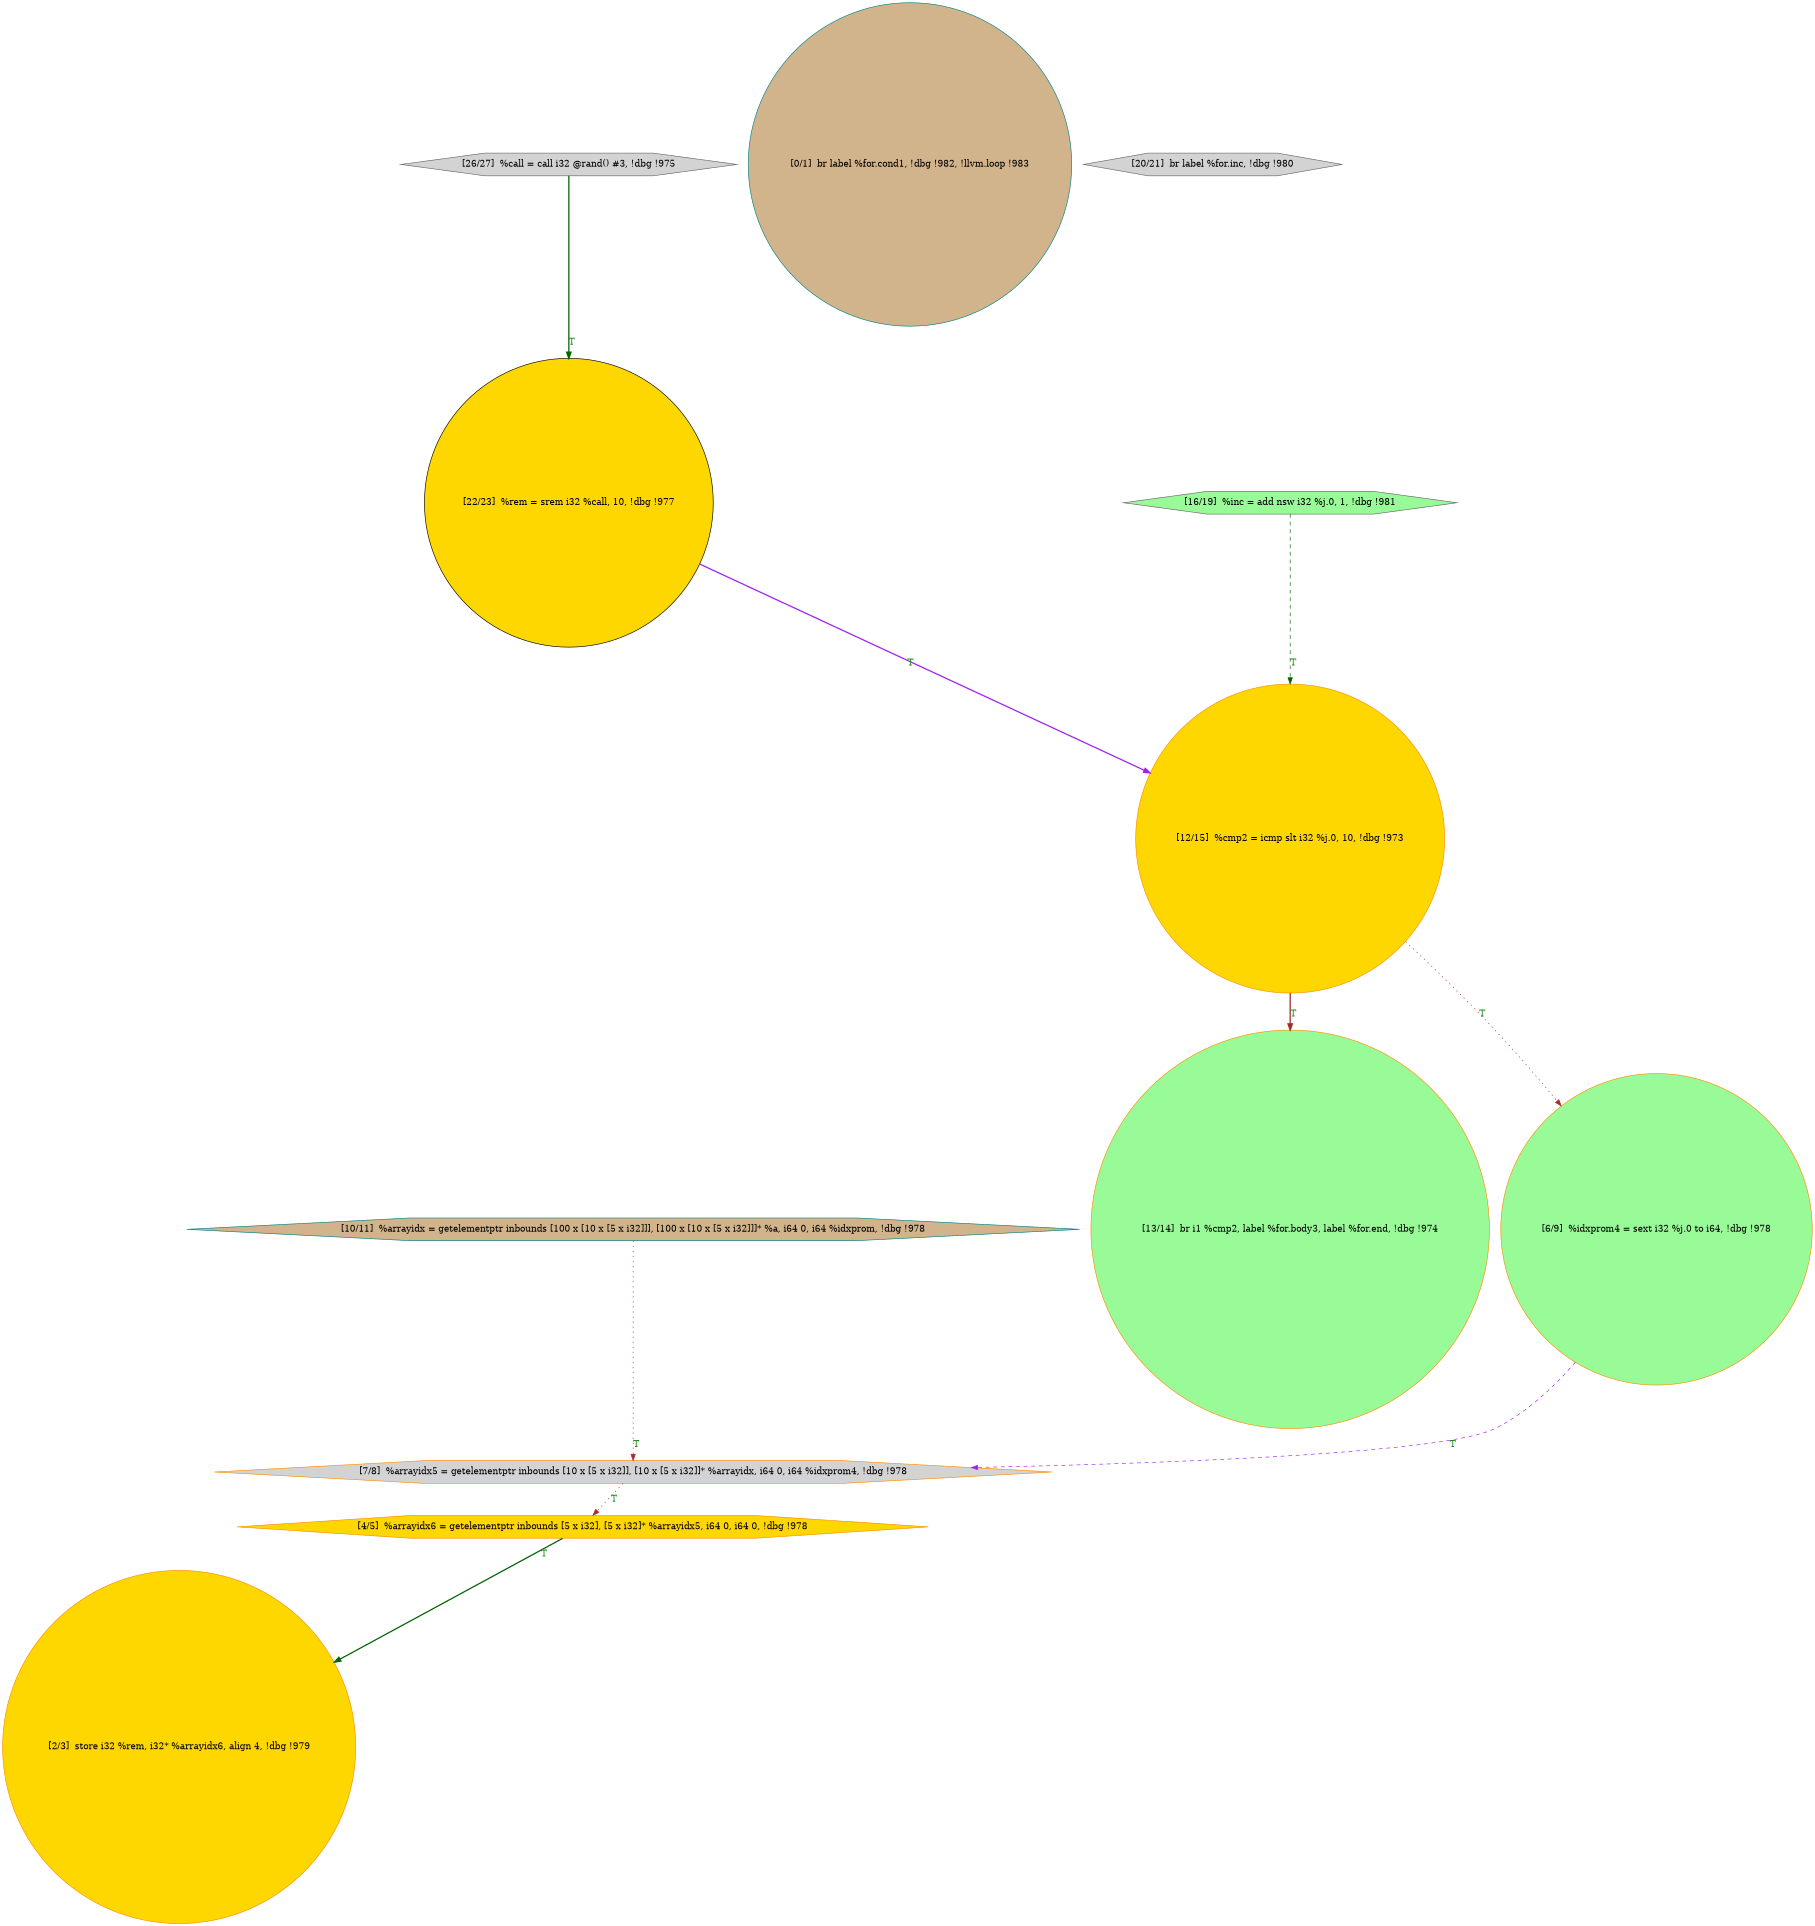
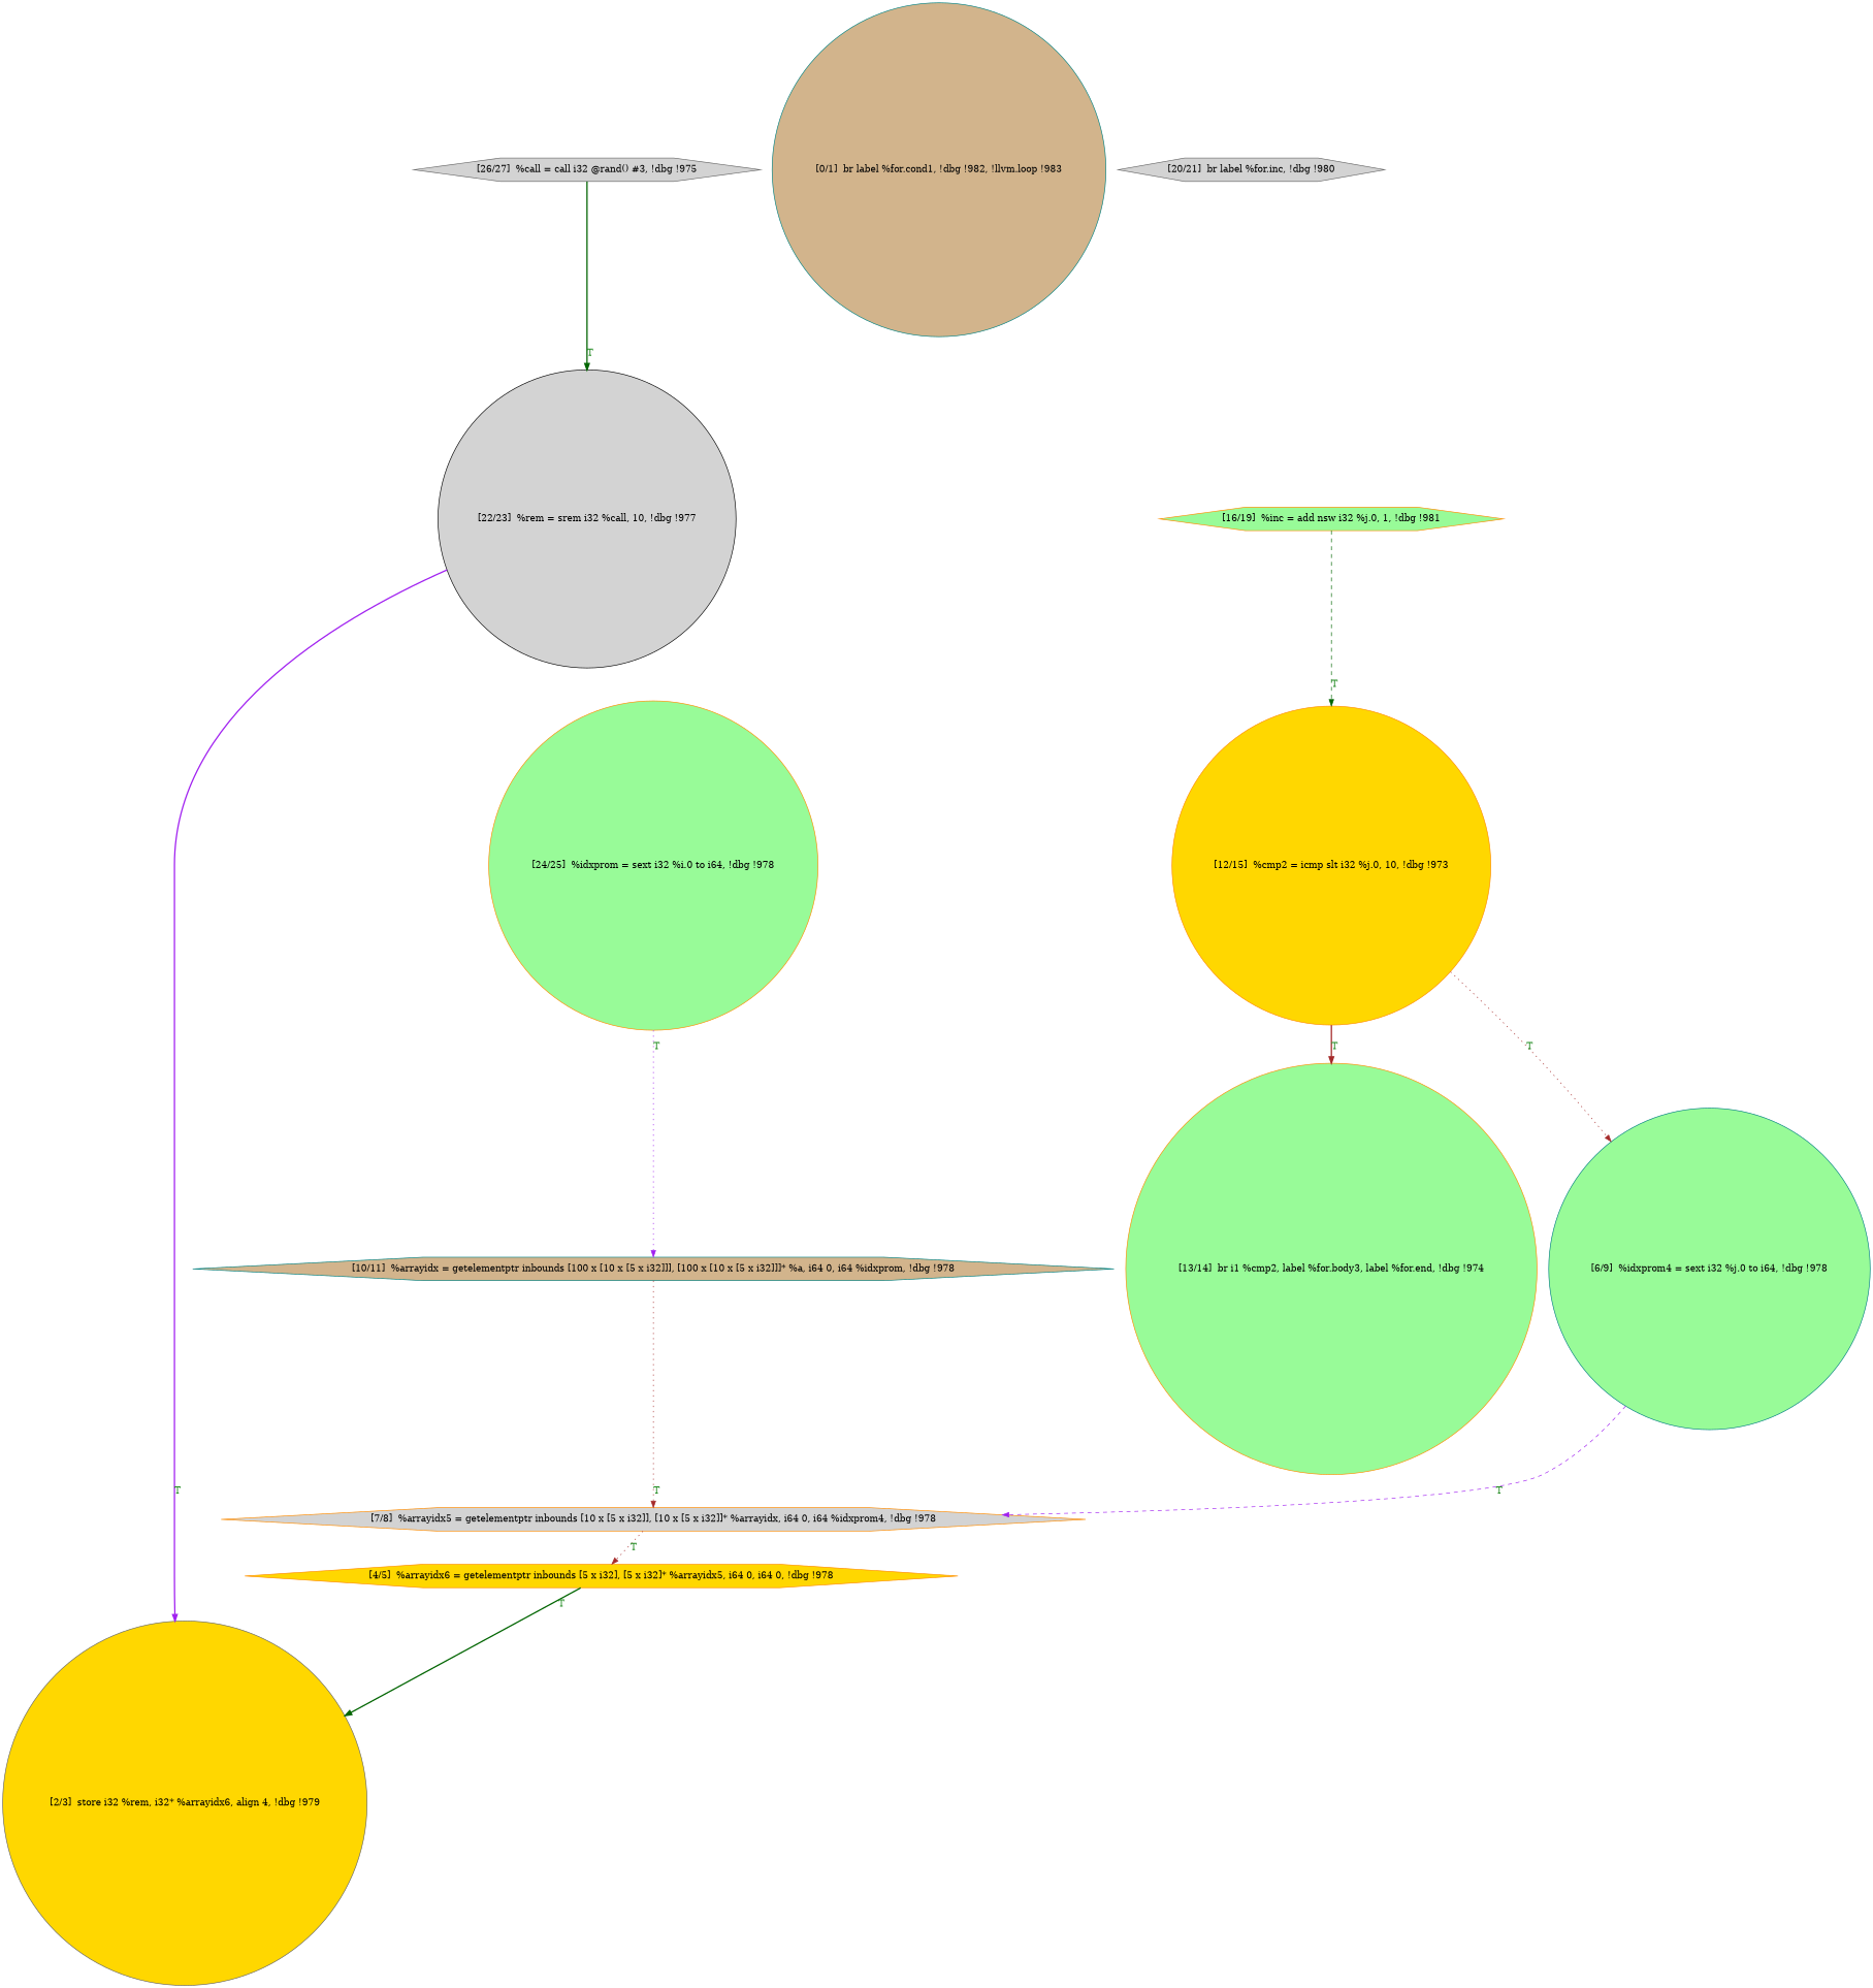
  digraph {
    node [color=darkorange fillcolor=lightgrey shape=circle style=filled]
    edge [color=brown fontcolor=forestgreen style=dotted]
    n1 [label="[7/8]  %arrayidx5 = getelementptr inbounds [10 x [5 x i32]], [10 x [5 x i32]]* %arrayidx, i64 0, i64 %idxprom4, !dbg !978" shape=hexagon]
    n2 [fillcolor=gold label="[4/5]  %arrayidx6 = getelementptr inbounds [5 x i32], [5 x i32]* %arrayidx5, i64 0, i64 0, !dbg !978" shape=hexagon]
-   n3 [fillcolor=gold label="[2/3]  store i32 %rem, i32* %arrayidx6, align 4, !dbg !979"]
+   n3 [color=gray40 fillcolor=gold label="[2/3]  store i32 %rem, i32* %arrayidx6, align 4, !dbg !979"]
    n4 [color=teal fillcolor=tan label="[10/11]  %arrayidx = getelementptr inbounds [100 x [10 x [5 x i32]]], [100 x [10 x [5 x i32]]]* %a, i64 0, i64 %idxprom, !dbg !978" shape=hexagon]
-   n5 [fillcolor=palegreen label="[6/9]  %idxprom4 = sext i32 %j.0 to i64, !dbg !978"]
+   n5 [color=teal fillcolor=palegreen label="[6/9]  %idxprom4 = sext i32 %j.0 to i64, !dbg !978"]
    n6 [color=teal fillcolor=tan label="[0/1]  br label %for.cond1, !dbg !982, !llvm.loop !983"]
-   n7 [color=black fillcolor=gold label="[22/23]  %rem = srem i32 %call, 10, !dbg !977"]
+   n7 [color=black label="[22/23]  %rem = srem i32 %call, 10, !dbg !977"]
    n8 [fillcolor=gold label="[12/15]  %cmp2 = icmp slt i32 %j.0, 10, !dbg !973"]
    n9 [fillcolor=palegreen label="[13/14]  br i1 %cmp2, label %for.body3, label %for.end, !dbg !974"]
-   n10 [color=gray40 fillcolor=palegreen label="[16/19]  %inc = add nsw i32 %j.0, 1, !dbg !981" shape=hexagon]
+   n10 [fillcolor=palegreen label="[16/19]  %inc = add nsw i32 %j.0, 1, !dbg !981" shape=hexagon]
    n11 [color=gray40 label="[26/27]  %call = call i32 @rand() #3, !dbg !975" shape=hexagon]
+   n12 [fillcolor=palegreen label="[24/25]  %idxprom = sext i32 %i.0 to i64, !dbg !978"]
    n13 [color=gray40 label="[20/21]  br label %for.inc, !dbg !980" shape=hexagon]
    n1 -> n2 [label=T]
    n2 -> n3 [color=darkgreen label=T style=bold]
    n4 -> n1 [label=T]
    n5 -> n1 [color=purple label=T style=dashed]
-   n7 -> n8 [color=purple label=T style=bold]
+   n7 -> n3 [color=purple label=T style=bold]
    n8 -> n5 [label=T]
    n8 -> n9 [label=T style=bold]
    n10 -> n8 [color=darkgreen label=T style=dashed]
    n11 -> n7 [color=darkgreen label=T style=bold]
+   n12 -> n4 [color=purple label=T]
  }
